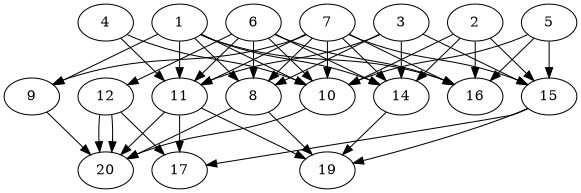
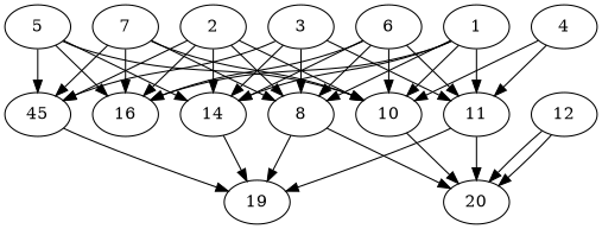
  digraph {
    node [alpha=0.07]
    1 [alpha=0.19 expect_size=18112512]
    8 [alpha=0.09 expect_size=6127616]
-   9 [expect_size=30986240]
    10 [alpha=0.16 expect_size=47647744]
    11 [alpha=0.12 expect_size=25917440]
    14 [alpha=0.11 expect_size=50039808]
    16 [alpha=0.18 expect_size=27364352]
    19 [alpha=0.13 expect_size=52348928]
    20 [alpha=0.04 expect_size=21367808]
-   17 [alpha=0.12 expect_size=16218112]
    2 [expect_size=14802944]
-   15 [alpha=0.05 expect_size=20303872]
+   15 [alpha=0.05 expect_size=20303872 label=45]
    3 [alpha=0.04 expect_size=19678208]
    4 [expect_size=22260736]
    5 [alpha=0.03 expect_size=19500032]
    6 [alpha=0.15 expect_size=49119232]
    12 [alpha=0.14 expect_size=24548352]
    7 [alpha=0.06 expect_size=6899712]
    1 -> 8
-   1 -> 9
    1 -> 10
    1 -> 11
    1 -> 14
    1 -> 16
    8 -> 19
    8 -> 20
-   9 -> 20
    10 -> 20
    11 -> 19
    11 -> 20
-   11 -> 17
    14 -> 19
+   2 -> 8
    2 -> 10
    2 -> 14
    2 -> 16
    2 -> 15
    15 -> 19
-   15 -> 17
    3 -> 8
    3 -> 11
    3 -> 14
    3 -> 15
    4 -> 10
    4 -> 11
    5 -> 10
-   7 -> 14
+   5 -> 14
    5 -> 16
    5 -> 15
    6 -> 8
    6 -> 10
    6 -> 11
    6 -> 14
    6 -> 16
-   6 -> 12
    12 -> 20
    12 -> 20
-   12 -> 17
    7 -> 8
-   7 -> 9
    7 -> 10
-   7 -> 11
    7 -> 16
    7 -> 15
  }
